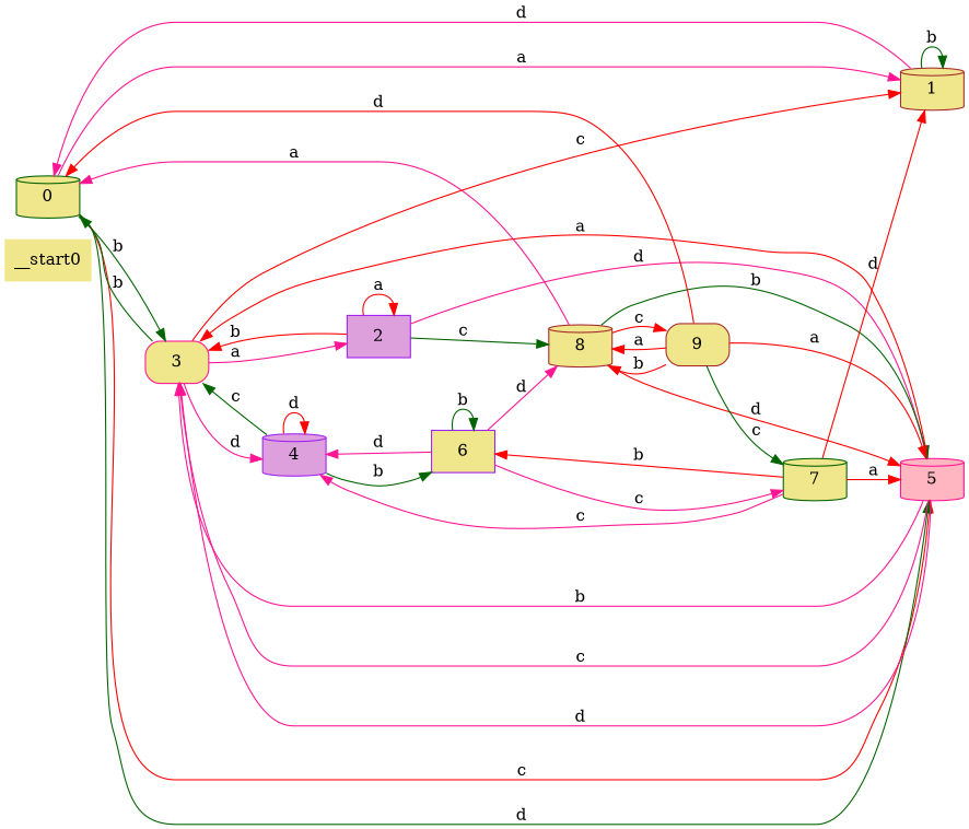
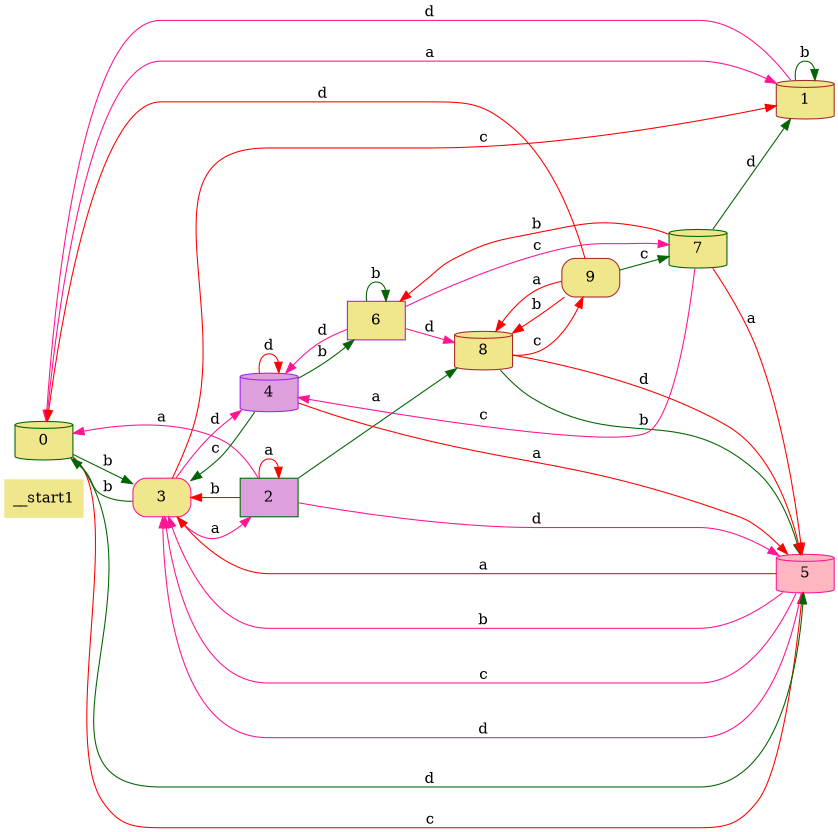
  digraph {
    rankdir=LR
    node [color=purple fillcolor=khaki shape=cylinder style=filled]
    edge [color=red]
-   __start0 [shape=none]
+   __start0 [shape=none label=__start1]
    n2 [color=darkgreen label=0]
    n3 [color=brown label=1 style="rounded,filled"]
    n4 [color=deeppink label=3 shape=box style="rounded,filled"]
    n5 [color=deeppink fillcolor=lightpink label=5]
-   n6 [fillcolor=plum label=2 shape=box]
+   n6 [color=darkgreen fillcolor=plum label=2 shape=box]
    n7 [fillcolor=plum label=4 style="rounded,filled"]
    n8 [color=brown label=8]
    n9 [label=6 shape=box]
    n10 [color=darkgreen label=7]
    n11 [color=brown label=9 shape=box style="rounded,filled"]
    n2 -> n3 [color=deeppink label=a]
    n2 -> n4 [color=darkgreen label=b]
    n2 -> n5 [label=c]
    n2 -> n5 [color=darkgreen label=d]
    n3 -> n2 [color=deeppink label=d]
    n3 -> n3 [color=darkgreen label=b]
    n4 -> n2 [color=darkgreen label=b]
    n4 -> n3 [label=c]
    n4 -> n6 [color=deeppink label=a]
    n4 -> n7 [color=deeppink label=d]
    n5 -> n4 [label=a]
    n5 -> n4 [color=deeppink label=b]
    n5 -> n4 [color=deeppink label=c]
    n5 -> n4 [color=deeppink label=d]
    n6 -> n4 [label=b]
    n6 -> n5 [color=deeppink label=d]
    n6 -> n6 [label=a]
-   n6 -> n8 [color=darkgreen label=c]
+   n6 -> n8 [color=darkgreen label=a]
    n7 -> n4 [color=darkgreen label=c]
-   n11 -> n5 [label=a]
+   n7 -> n5 [label=a]
    n7 -> n7 [label=d]
    n7 -> n9 [color=darkgreen label=b]
-   n8 -> n2 [color=deeppink label=a]
+   n6 -> n2 [color=deeppink label=a]
    n8 -> n5 [color=darkgreen label=b]
    n8 -> n5 [label=d]
    n8 -> n11 [label=c]
    n9 -> n7 [color=deeppink label=d]
    n9 -> n8 [color=deeppink label=d]
    n9 -> n9 [color=darkgreen label=b]
    n9 -> n10 [color=deeppink label=c]
-   n10 -> n3 [label=d]
+   n10 -> n3 [color=darkgreen label=d]
    n10 -> n5 [label=a]
    n10 -> n7 [color=deeppink label=c]
    n10 -> n9 [label=b]
    n11 -> n2 [label=d]
    n11 -> n8 [label=a]
    n11 -> n8 [label=b]
    n11 -> n10 [color=darkgreen label=c]
  }
